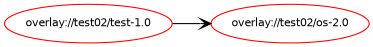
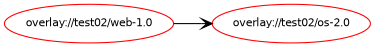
  digraph {
    compound=true
    concentrate=true
    newrank=true
    rankdir=LR
    node [color=red fontname=Helvetica fontsize=10]
-   "overlay://test02/web-1.0" [label="overlay://test02/test-1.0"]
+   "overlay://test02/web-1.0"
    "overlay://test02/os-2.0"
    "overlay://test02/web-1.0" -> "overlay://test02/os-2.0" [arrowhead=vee]
  }
